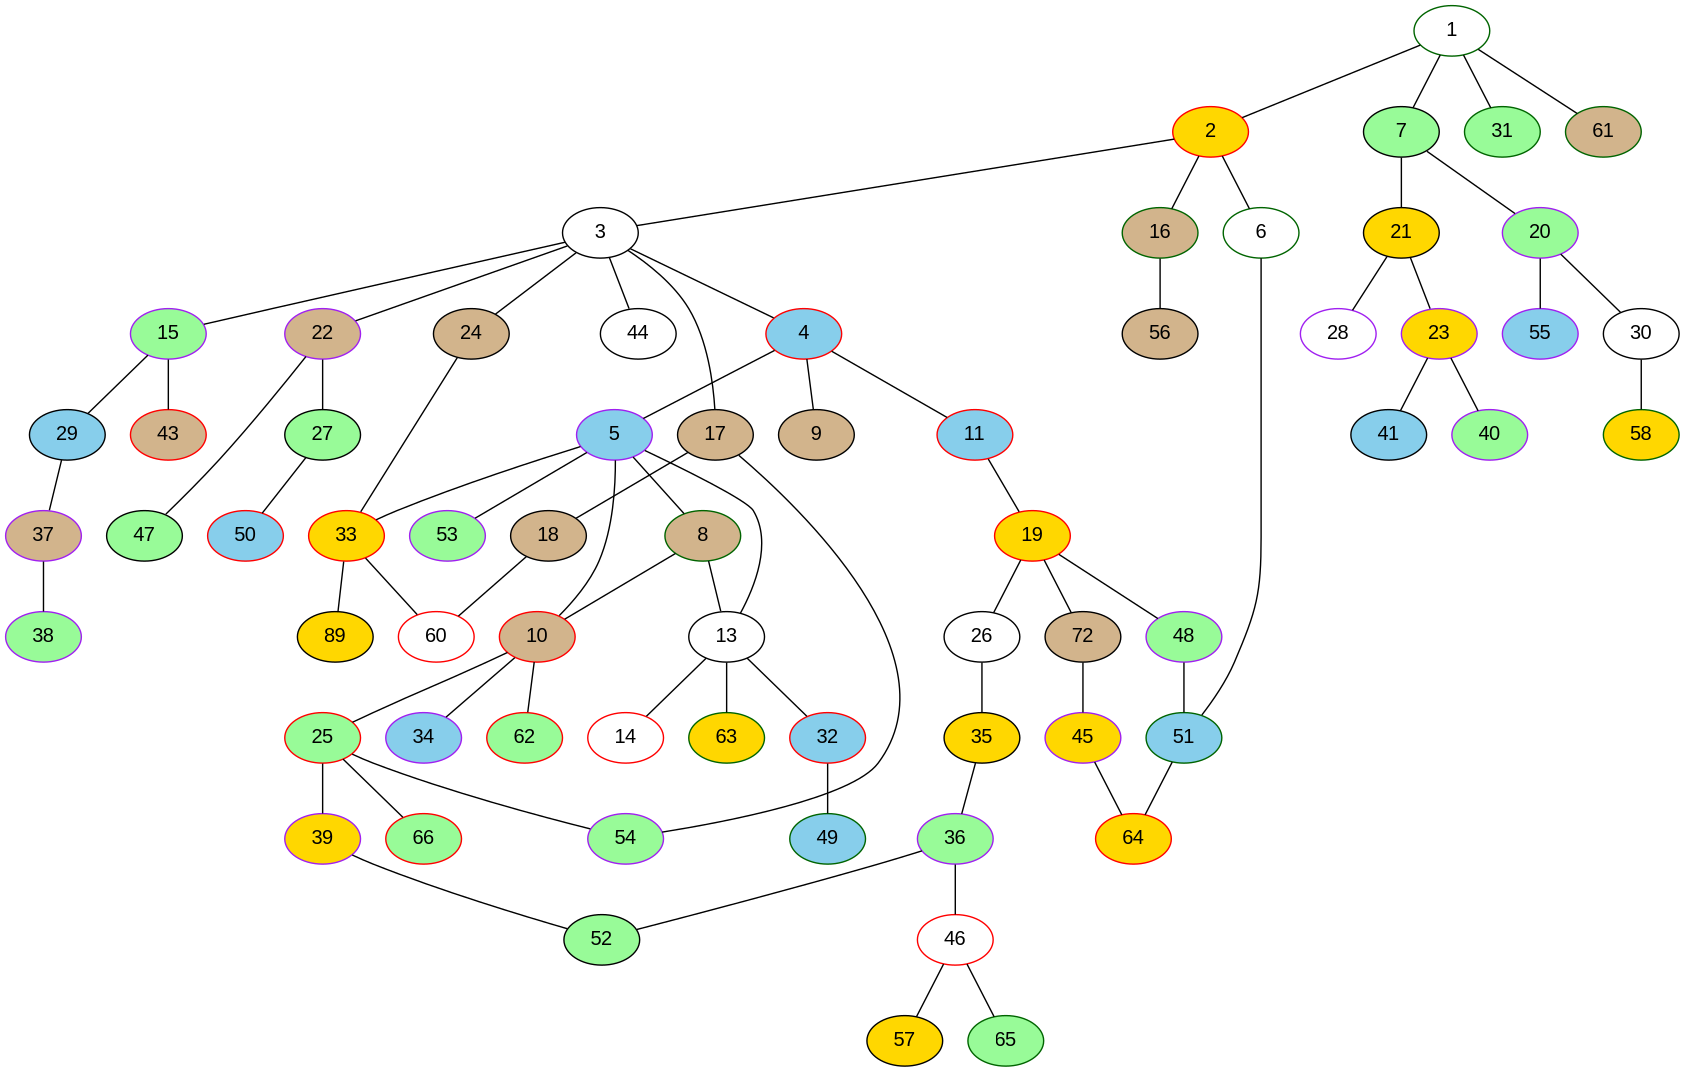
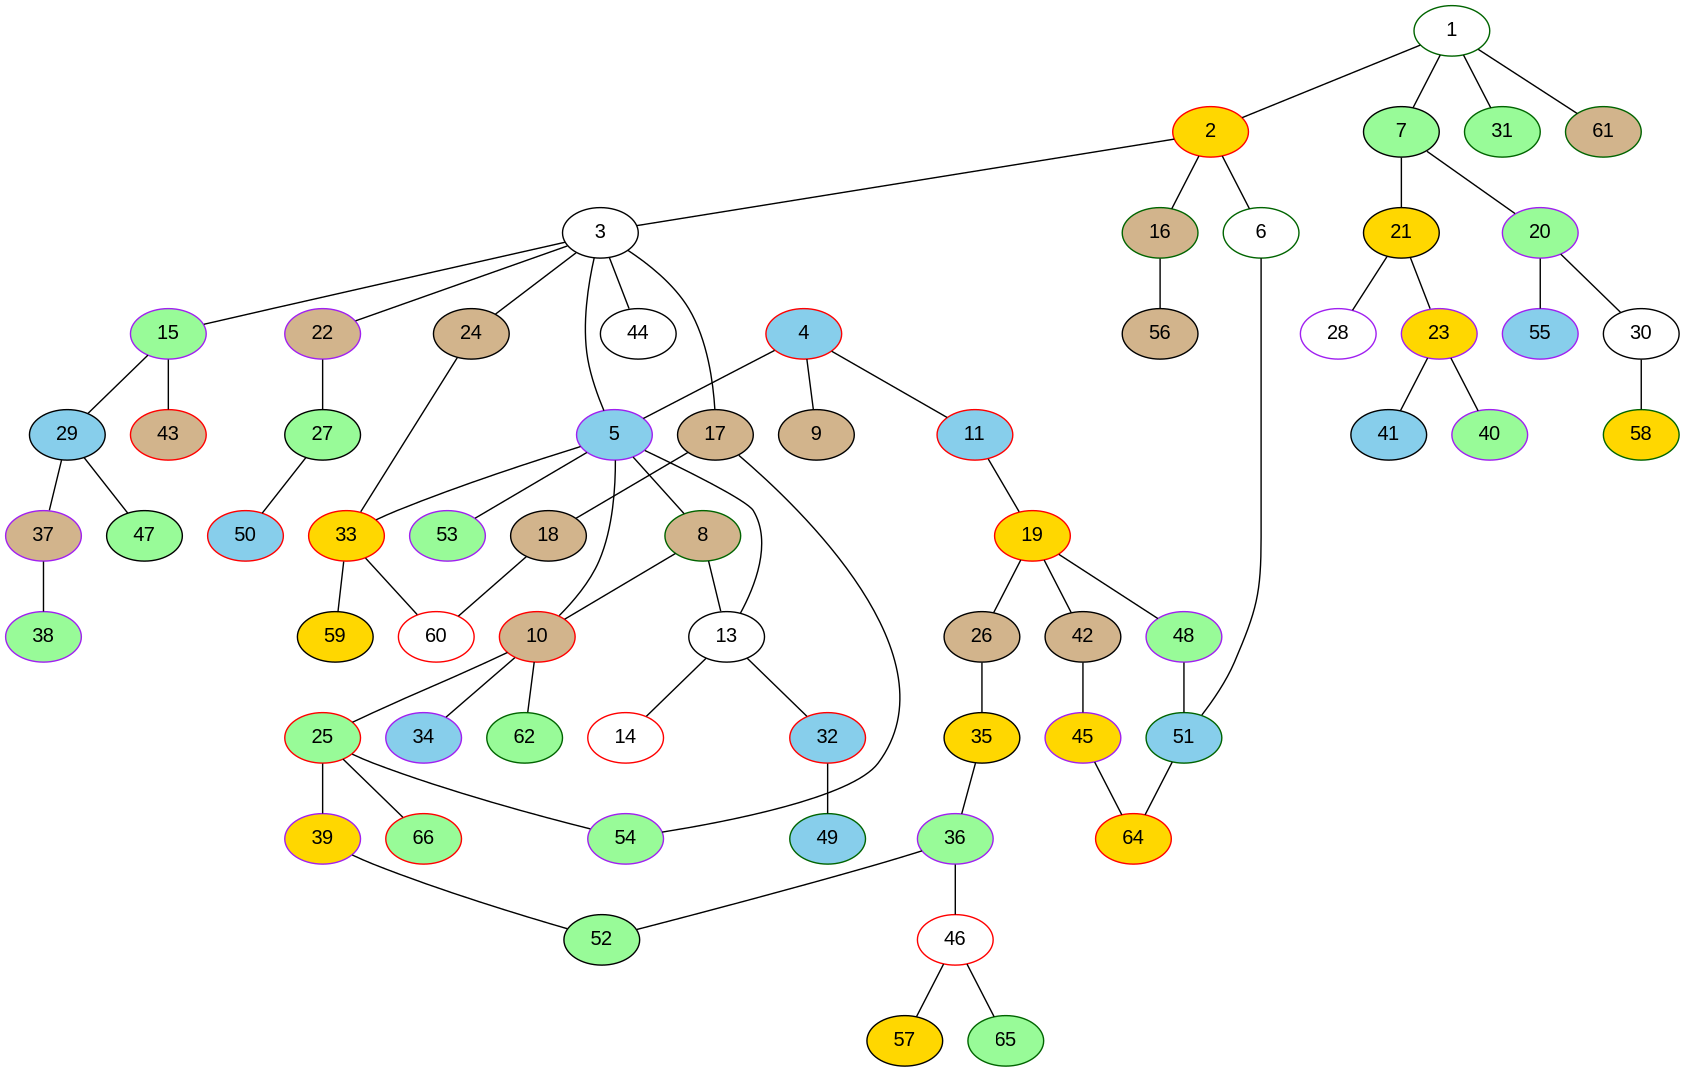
  graph {
    fontname="Liberation Sans"
    node [color=black fillcolor=palegreen fontname="Liberation Sans" style=filled]
    edge [fontname="Liberation Sans"]
    1 [color=darkgreen fillcolor=white]
    2 [color=red fillcolor=gold]
    7
    31 [color=darkgreen]
    61 [color=darkgreen fillcolor=tan]
    3 [fillcolor=white]
    6 [color=darkgreen fillcolor=white]
    16 [color=darkgreen fillcolor=tan]
    20 [color=purple]
    21 [fillcolor=gold]
    4 [color=red fillcolor=skyblue]
    15 [color=purple]
    17 [fillcolor=tan]
    22 [color=purple fillcolor=tan]
    24 [fillcolor=tan]
    44 [fillcolor=white]
    51 [color=darkgreen fillcolor=skyblue]
    56 [fillcolor=tan]
    5 [color=purple fillcolor=skyblue]
    9 [fillcolor=tan]
    11 [color=red fillcolor=skyblue]
    29 [fillcolor=skyblue]
    43 [color=red fillcolor=tan]
    18 [fillcolor=tan]
    54 [color=purple]
    27
    33 [color=red fillcolor=gold]
    8 [color=darkgreen fillcolor=tan]
    10 [color=red fillcolor=tan]
    13 [fillcolor=white]
    53 [color=purple]
    19 [color=red fillcolor=gold]
    25 [color=red]
    34 [color=purple fillcolor=skyblue]
-   62 [color=red]
+   62 [color=darkgreen]
    14 [color=red fillcolor=white]
    32 [color=red fillcolor=skyblue]
-   63 [color=darkgreen fillcolor=gold]
    60 [color=red fillcolor=white]
-   59 [fillcolor=gold label=89]
+   59 [fillcolor=gold]
    64 [color=red fillcolor=gold]
    30 [fillcolor=white]
    55 [color=purple fillcolor=skyblue]
    23 [color=purple fillcolor=gold]
    28 [color=purple fillcolor=white]
    39 [color=purple fillcolor=gold]
    66 [color=red]
-   26 [fillcolor=white]
-   42 [fillcolor=tan label=72]
+   26 [fillcolor=tan]
+   42 [fillcolor=tan]
    48 [color=purple]
    49 [color=darkgreen fillcolor=skyblue]
    37 [color=purple fillcolor=tan]
    47
    35 [fillcolor=gold]
    45 [color=purple fillcolor=gold]
    58 [color=darkgreen fillcolor=gold]
    40 [color=purple]
    41 [fillcolor=skyblue]
    50 [color=red fillcolor=skyblue]
    52
    36 [color=purple]
    38 [color=purple]
    46 [color=red fillcolor=white]
    57 [fillcolor=gold]
    65 [color=darkgreen]
    1 -- 2
    1 -- 7
    1 -- 31
    1 -- 61
    2 -- 3
    2 -- 6
    2 -- 16
    7 -- 20
    7 -- 21
-   3 -- 4
+   3 -- 5
    3 -- 15
    3 -- 17
    3 -- 22
    3 -- 24
    3 -- 44
    6 -- 51
    16 -- 56
    20 -- 30
    20 -- 55
    21 -- 23
    21 -- 28
    4 -- 5
    4 -- 9
    4 -- 11
    15 -- 29
    15 -- 43
    17 -- 18
    17 -- 54
    22 -- 27
    24 -- 33
    51 -- 64
    5 -- 33
    5 -- 8
    5 -- 10
    5 -- 13
    5 -- 53
    11 -- 19
    29 -- 37
-   22 -- 47
+   29 -- 47
    18 -- 60
    27 -- 50
    33 -- 60
    33 -- 59
    8 -- 10
    8 -- 13
    10 -- 25
    10 -- 34
    10 -- 62
    13 -- 14
    13 -- 32
-   13 -- 63
    19 -- 26
    19 -- 42
    19 -- 48
    25 -- 54
    25 -- 39
    25 -- 66
    32 -- 49
    30 -- 58
    23 -- 40
    23 -- 41
    39 -- 52
    26 -- 35
    42 -- 45
    48 -- 51
    37 -- 38
    35 -- 36
    45 -- 64
    36 -- 52
    36 -- 46
    46 -- 57
    46 -- 65
  }
